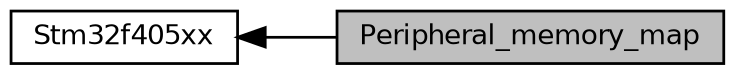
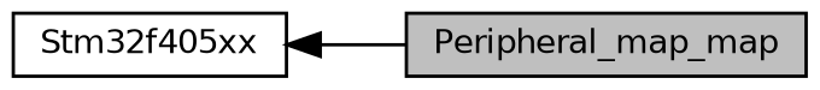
  digraph {
    rankdir=LR
    node [color=black fontname=Helvetica fontsize=10 shape=box style=filled]
-   n1 [fillcolor=grey75 fontcolor=black height=0.2 label=Peripheral_memory_map width=0.4]
+   n1 [fillcolor=grey75 fontcolor=black height=0.2 label=Peripheral_map_map width=0.4]
    n2 [fillcolor=white height=0.2 label=Stm32f405xx width=0.4]
    n2 -> n1 [dir=back fontname=Helvetica fontsize=10 labelfontname=Helvetica labelfontsize=10 shape=plaintext style=solid]
  }
